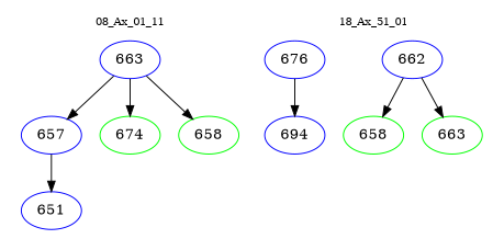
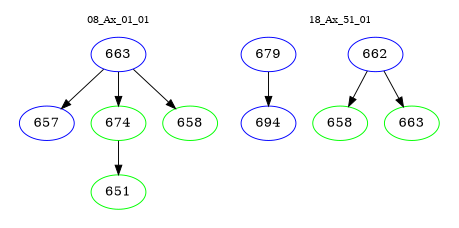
  digraph {
    node [color=blue]
    edge [color=black]
    n1 [label=663]
    n2 [label=657]
    n3 [color=green label=674]
    n4 [color=green label=658]
-   n5 [label=651]
+   n5 [color=green label=651]
    n6 [label=662]
    n7 [color=green label=658]
    n8 [color=green label=663]
-   n9 [label=676]
+   n9 [label=679]
    n10 [label=694]
    subgraph cluster_1 {
      color=white
      fontsize=10
-     label="08_Ax_01_11"
+     label="08_Ax_01_01"
      n1
      n2
      n3
      n4
      n5
    }
    subgraph cluster_2 {
      color=white
      fontsize=10
      label="18_Ax_51_01"
      n6
      n7
      n8
      n9
      n10
    }
    n1 -> n2
    n1 -> n3
    n1 -> n4
-   n2 -> n5
+   n3 -> n5
    n6 -> n7
    n6 -> n8
    n9 -> n10
  }
